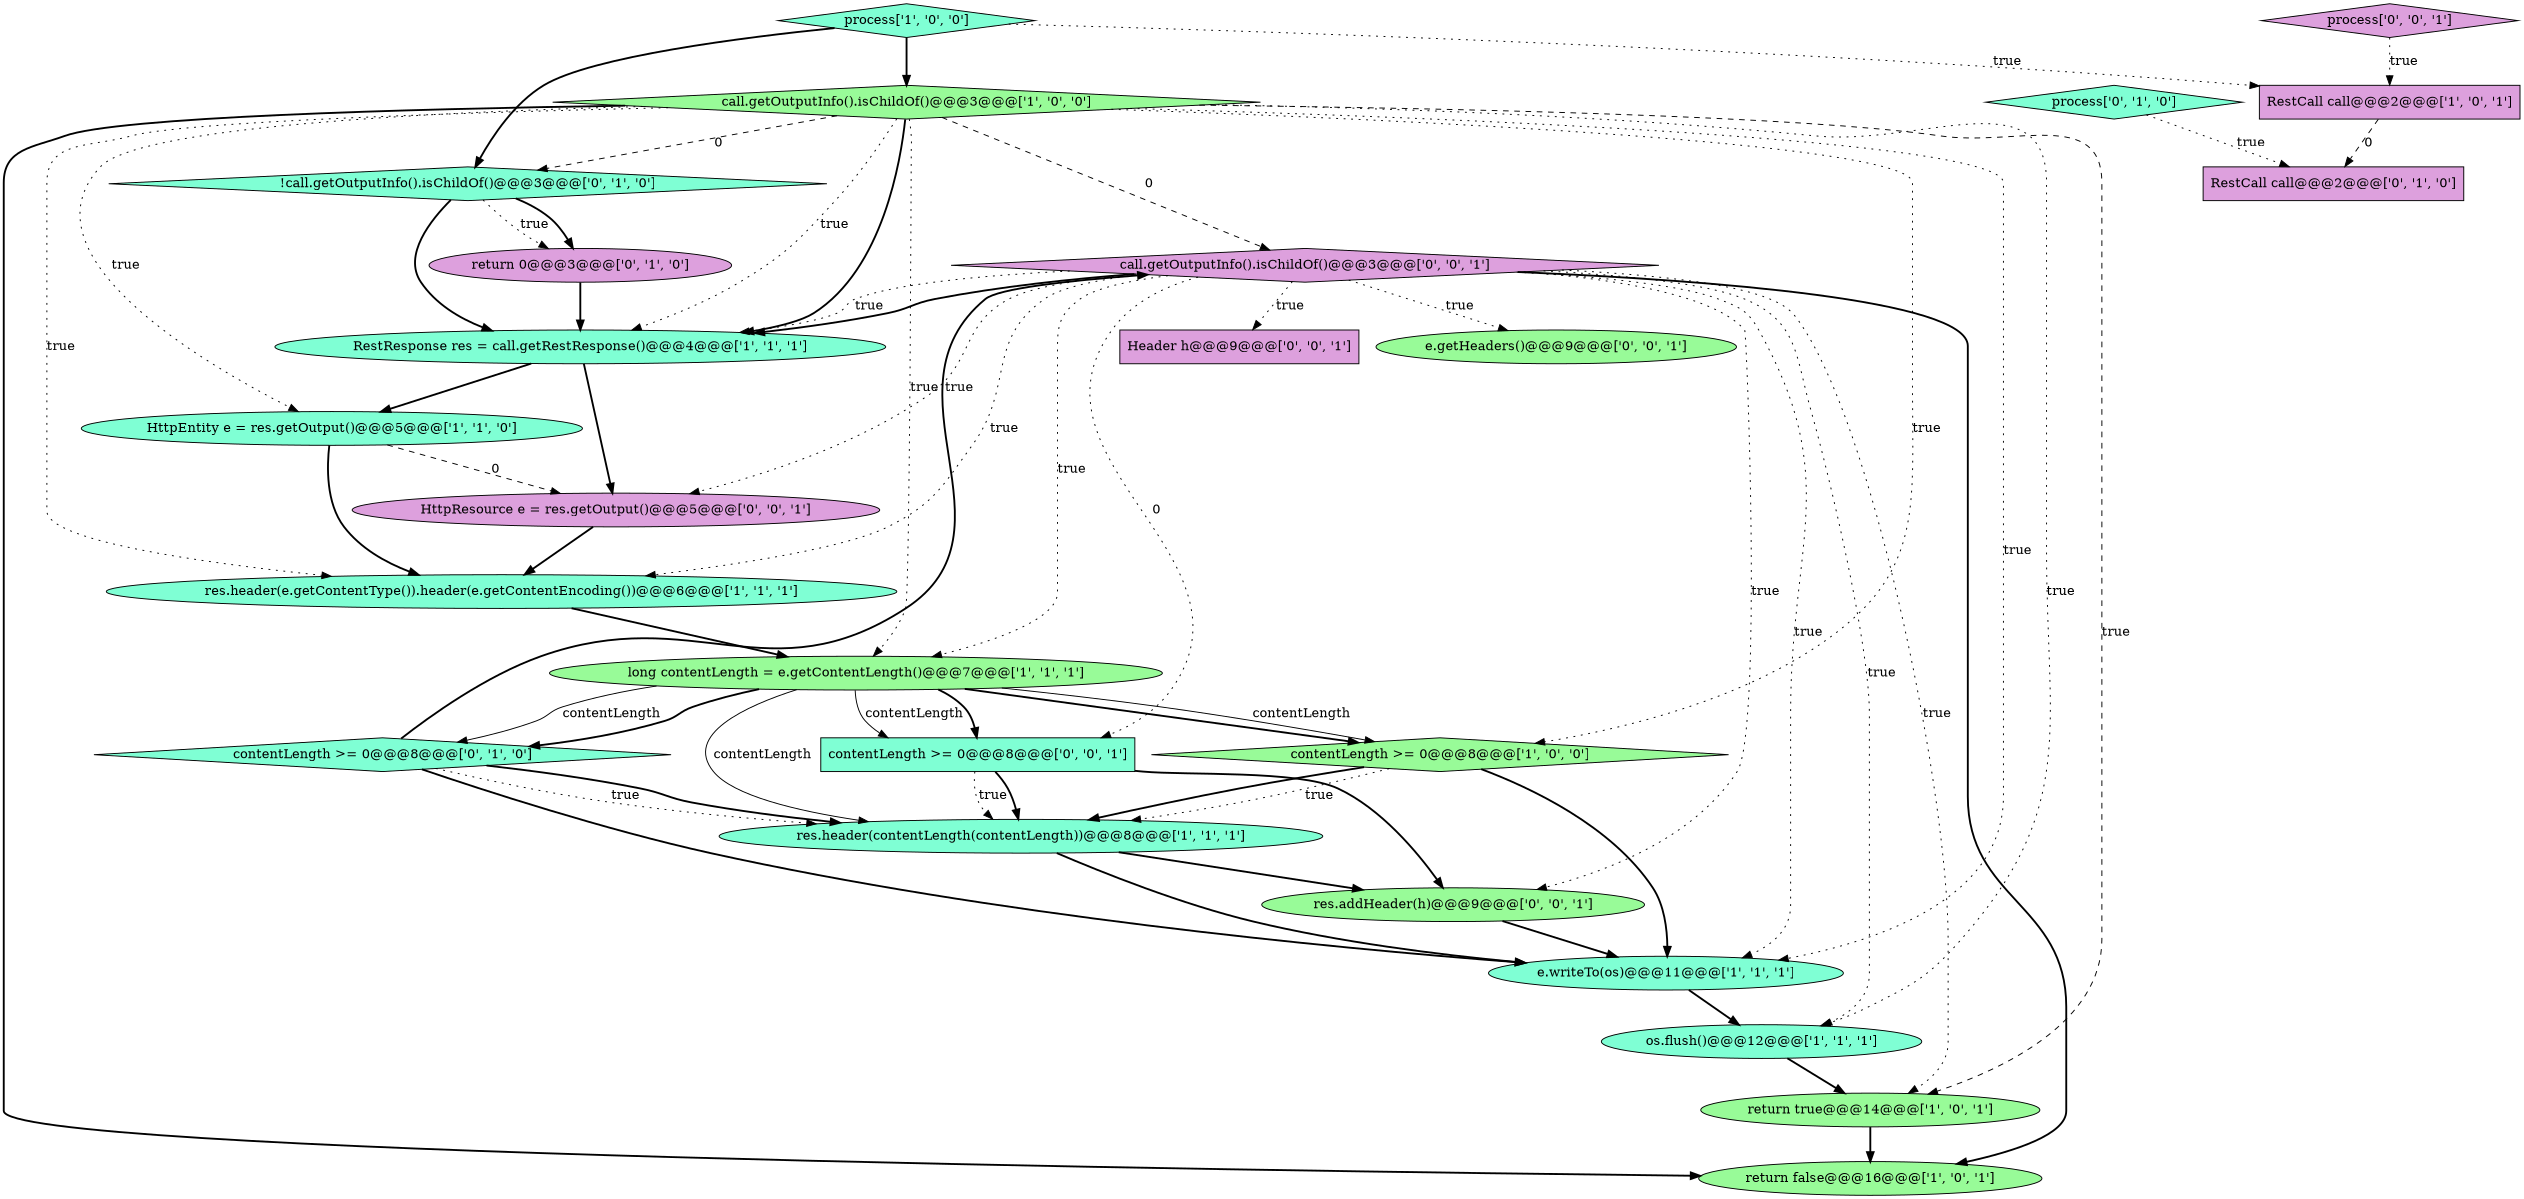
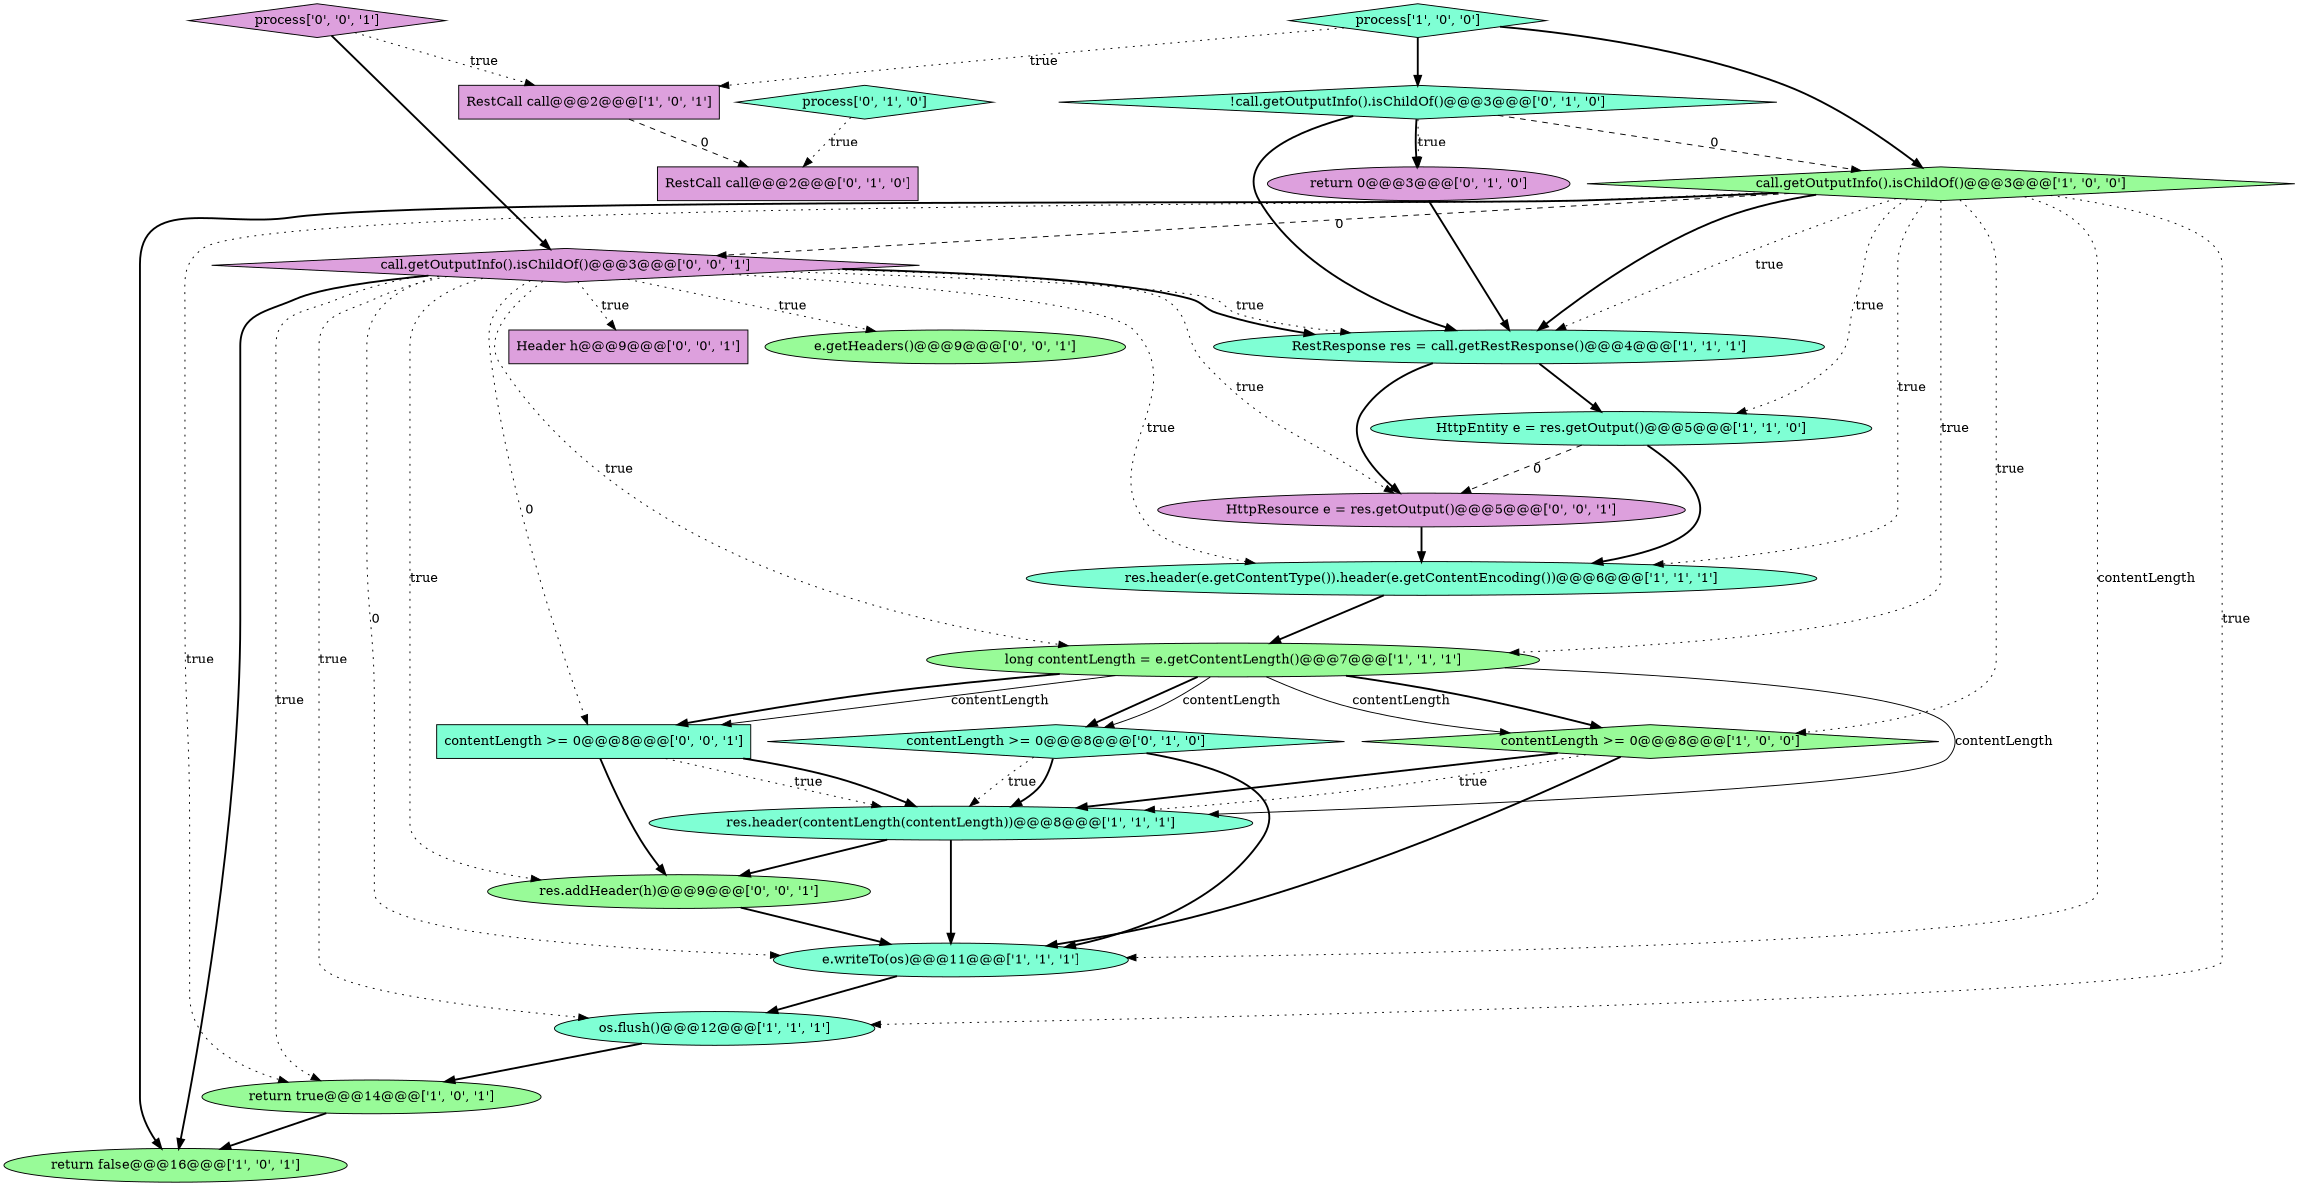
  digraph {
    node [fillcolor=aquamarine shape=ellipse style=filled]
    edge [style=bold]
    n1 [fillcolor=palegreen label="e.getHeaders()@@@9@@@['0', '0', '1']"]
    n2 [fillcolor=palegreen label="long contentLength = e.getContentLength()@@@7@@@['1', '1', '1']"]
    n3 [label="contentLength >= 0@@@8@@@['0', '1', '0']" shape=diamond]
    n4 [label="contentLength >= 0@@@8@@@['0', '0', '1']" shape=box]
    n5 [fillcolor=palegreen label="contentLength >= 0@@@8@@@['1', '0', '0']" shape=diamond]
    n6 [label="res.header(contentLength(contentLength))@@@8@@@['1', '1', '1']"]
    n7 [label="e.writeTo(os)@@@11@@@['1', '1', '1']"]
    n8 [fillcolor=palegreen label="res.addHeader(h)@@@9@@@['0', '0', '1']"]
    n9 [fillcolor=palegreen label="return true@@@14@@@['1', '0', '1']"]
    n10 [fillcolor=palegreen label="return false@@@16@@@['1', '0', '1']"]
    n11 [label="process['1', '0', '0']" shape=diamond]
    n12 [fillcolor=palegreen label="call.getOutputInfo().isChildOf()@@@3@@@['1', '0', '0']" shape=diamond]
    n13 [fillcolor=plum label="RestCall call@@@2@@@['1', '0', '1']" shape=box]
    n14 [label="!call.getOutputInfo().isChildOf()@@@3@@@['0', '1', '0']" shape=diamond]
    n15 [label="RestResponse res = call.getRestResponse()@@@4@@@['1', '1', '1']"]
    n16 [label="res.header(e.getContentType()).header(e.getContentEncoding())@@@6@@@['1', '1', '1']"]
    n17 [label="os.flush()@@@12@@@['1', '1', '1']"]
    n18 [fillcolor=plum label="call.getOutputInfo().isChildOf()@@@3@@@['0', '0', '1']" shape=diamond]
    n19 [label="HttpEntity e = res.getOutput()@@@5@@@['1', '1', '0']"]
    n20 [fillcolor=plum label="RestCall call@@@2@@@['0', '1', '0']" shape=box]
    n21 [fillcolor=plum label="Header h@@@9@@@['0', '0', '1']" shape=box]
    n22 [fillcolor=plum label="HttpResource e = res.getOutput()@@@5@@@['0', '0', '1']"]
    n23 [fillcolor=plum label="return 0@@@3@@@['0', '1', '0']"]
    n24 [fillcolor=plum label="process['0', '0', '1']" shape=diamond]
    n25 [label="process['0', '1', '0']" shape=diamond]
    n2 -> n3
    n2 -> n3 [label=contentLength style=solid]
    n2 -> n4 [label=contentLength style=solid]
    n2 -> n4
    n2 -> n5
    n2 -> n5 [label=contentLength style=solid]
    n2 -> n6 [label=contentLength style=solid]
    n3 -> n6 [label=true style=dotted]
    n3 -> n6
    n3 -> n7
    n4 -> n6 [label=true style=dotted]
    n4 -> n6
    n4 -> n8
    n5 -> n6 [label=true style=dotted]
    n5 -> n6
    n5 -> n7
    n6 -> n7
    n6 -> n8
    n7 -> n17
    n8 -> n7
    n9 -> n10
    n11 -> n12
    n11 -> n13 [label=true style=dotted]
    n11 -> n14
    n12 -> n2 [label=true style=dotted]
    n12 -> n5 [label=true style=dotted]
-   n12 -> n7 [label=true style=dotted]
-   n12 -> n9 [label=true style=dashed]
+   n12 -> n7 [label=contentLength style=dotted]
+   n12 -> n9 [label=true style=dotted]
    n12 -> n10
-   n12 -> n14 [label=0 style=dashed]
+   n14 -> n12 [label=0 style=dashed]
    n12 -> n15
    n12 -> n15 [label=true style=dotted]
    n12 -> n16 [label=true style=dotted]
    n12 -> n17 [label=true style=dotted]
    n12 -> n18 [label=0 style=dashed]
    n12 -> n19 [label=true style=dotted]
    n13 -> n20 [label=0 style=dashed]
    n14 -> n15
    n14 -> n23 [label=true style=dotted]
    n14 -> n23
    n15 -> n19
    n15 -> n22
    n16 -> n2
    n17 -> n9
    n18 -> n1 [label=true style=dotted]
    n18 -> n2 [label=true style=dotted]
    n18 -> n4 [label=0 style=dotted]
-   n18 -> n7 [label=true style=dotted]
+   n18 -> n7 [label=0 style=dotted]
    n18 -> n8 [label=true style=dotted]
    n18 -> n9 [label=true style=dotted]
    n18 -> n10
    n18 -> n15
    n18 -> n15 [label=true style=dotted]
    n18 -> n16 [label=true style=dotted]
    n18 -> n17 [label=true style=dotted]
    n18 -> n21 [label=true style=dotted]
    n18 -> n22 [label=true style=dotted]
    n19 -> n16
    n19 -> n22 [label=0 style=dashed]
    n22 -> n16
    n23 -> n15
    n24 -> n13 [label=true style=dotted]
-   n3 -> n18
+   n24 -> n18
    n25 -> n20 [label=true style=dotted]
  }
